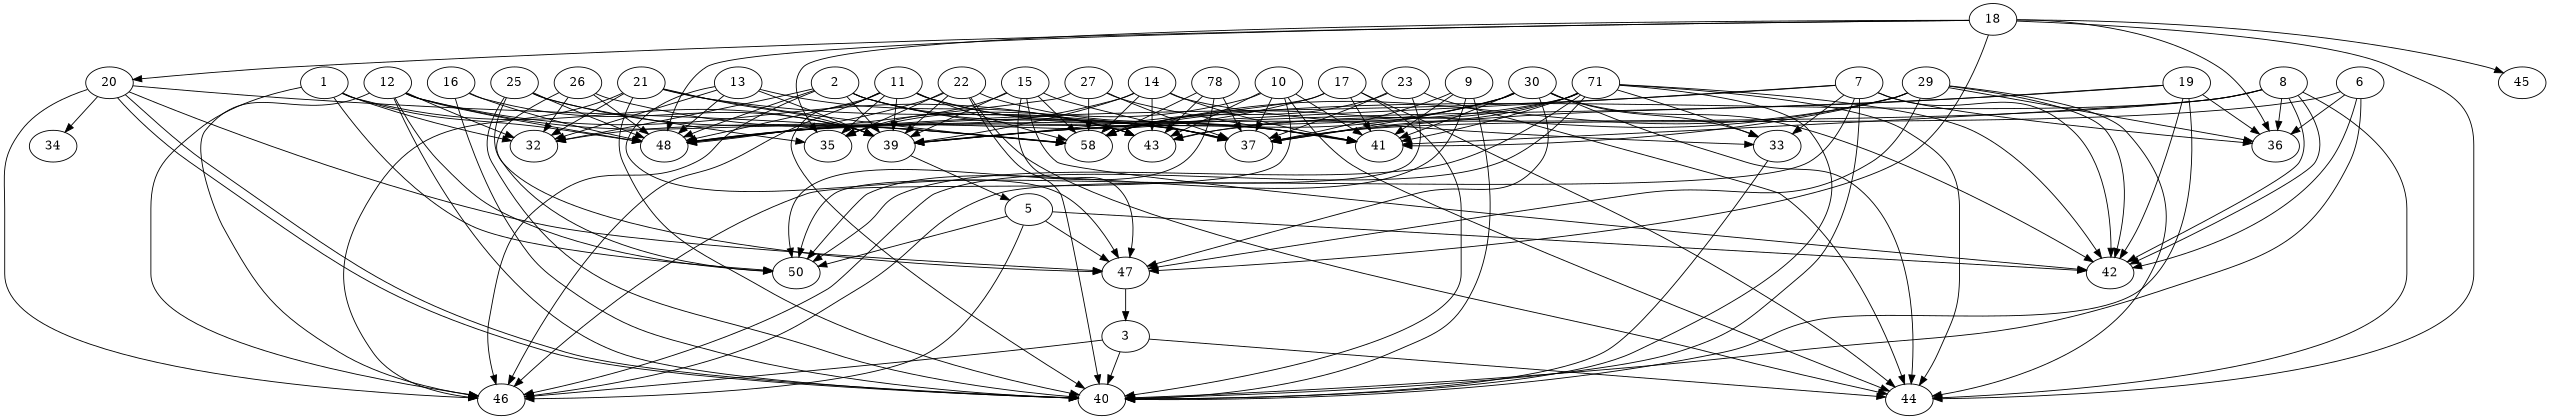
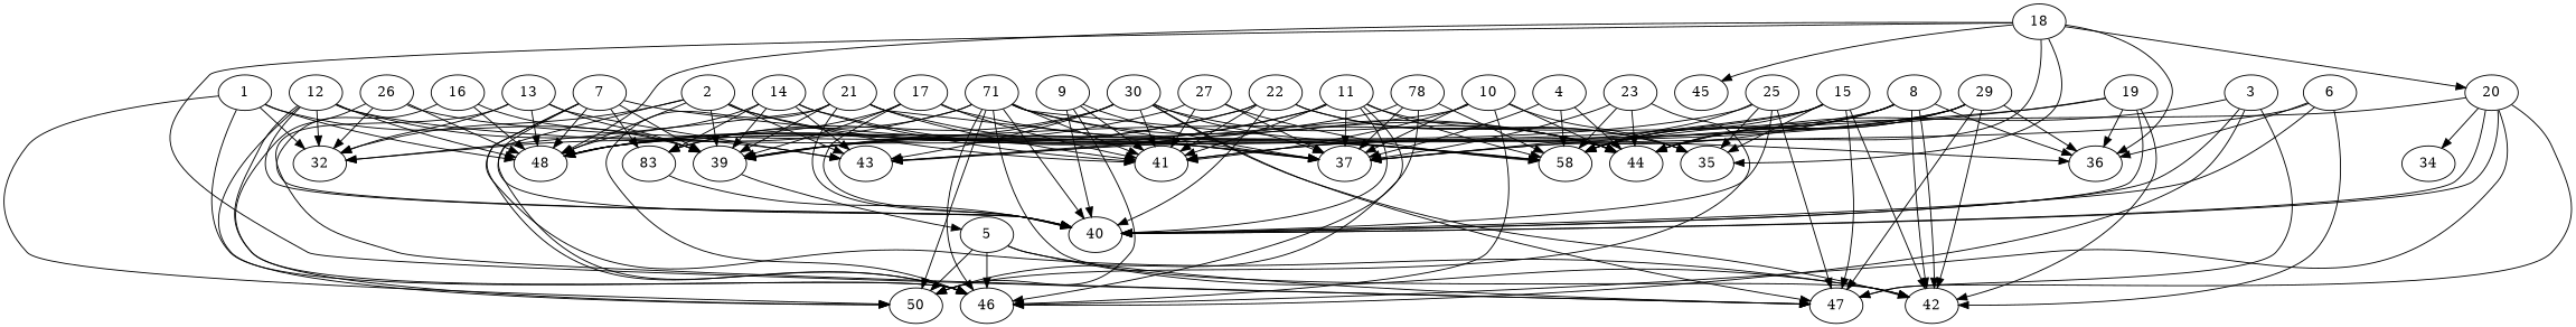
  digraph {
    node [alpha=0.05]
    1 [alpha=0.20 expect_size=15199232]
    32 [alpha=0.18 expect_size=9591808]
    39 [alpha=0.17 expect_size=42789888]
    46 [alpha=0.10 expect_size=21632000]
    48 [expect_size=18942976]
    50 [alpha=0.11 expect_size=33981440]
    5 [alpha=0.18 expect_size=19395584]
    2 [expect_size=43577344]
    37 [alpha=0.07 expect_size=10379264]
    41 [alpha=0.07 expect_size=9583616]
    43 [alpha=0.10 expect_size=16539648]
    3 [alpha=0.07 expect_size=40046592]
    40 [alpha=0.08 expect_size=30383104]
    44 [alpha=0.06 expect_size=46579712]
    47 [alpha=0.06 expect_size=49422336]
+   4 [alpha=0.19 expect_size=31243264]
    n17 [alpha=0.09 expect_size=42341376 label=58]
    42 [alpha=0.19 expect_size=22432768]
    6 [alpha=0.09 expect_size=6313984]
    36 [alpha=0.12 expect_size=50050048]
    7 [alpha=0.12 expect_size=9084928]
-   33 [alpha=0.13 expect_size=39394304]
+   33 [alpha=0.13 expect_size=39394304 label=83]
    8 [alpha=0.19 expect_size=43653120]
    9 [alpha=0.18 expect_size=23899136]
    10 [alpha=0.03 expect_size=9707520]
    35 [alpha=0.12 expect_size=15953920]
    11 [alpha=0.07 expect_size=47281152]
    12 [expect_size=47224832]
    13 [expect_size=12730368]
    14 [alpha=0.18 expect_size=28433408]
    15 [expect_size=25960448]
    16 [alpha=0.04 expect_size=20116480]
    17 [alpha=0.11 expect_size=41000960]
    18 [alpha=0.08 expect_size=21540864]
    45 [expect_size=41371648]
    20 [alpha=0.16 expect_size=13696000]
    34 [alpha=0.18 expect_size=48577536]
    19 [alpha=0.20 expect_size=18408448]
    21 [alpha=0.16 expect_size=21522432]
    22 [alpha=0.13 expect_size=38071296]
    23 [alpha=0.04 expect_size=50758656]
    25 [alpha=0.14 expect_size=10688512]
    26 [alpha=0.03 expect_size=21958656]
    27 [alpha=0.14 expect_size=30956544]
    n45 [alpha=0.00 expect_size=9963520 label=78]
    29 [alpha=0.15 expect_size=28904448]
    30 [alpha=0.11 expect_size=28492800]
    n48 [expect_size=18736128 label=71]
    1 -> 32
    1 -> 39
    1 -> 46
    1 -> 48
    1 -> 50
    39 -> 5
    5 -> 46
    5 -> 50
    5 -> 47
    5 -> 42
    2 -> 32
    2 -> 39
    2 -> 46
    2 -> 48
    2 -> 37
    2 -> 41
    2 -> 43
    3 -> 46
    3 -> 40
    3 -> 44
-   47 -> 3
+   3 -> 47
+   4 -> 37
+   4 -> 44
+   4 -> n17
    6 -> 37
    6 -> 40
    6 -> 42
    6 -> 36
    7 -> 39
    7 -> 46
    7 -> 48
    7 -> 40
    7 -> 42
    7 -> 36
    7 -> 33
    33 -> 40
    8 -> 48
    8 -> 41
    8 -> 44
    8 -> n17
    8 -> 42
    8 -> 42
    8 -> 36
    9 -> 50
    9 -> 37
    9 -> 41
    9 -> 40
    10 -> 46
    10 -> 37
    10 -> 41
    10 -> 43
    10 -> 44
    10 -> 35
    11 -> 39
    11 -> 46
    11 -> 48
    11 -> 37
    11 -> 41
    11 -> 40
    11 -> n17
    11 -> 35
    12 -> 32
    12 -> 46
    12 -> 48
    12 -> 50
    12 -> 43
    12 -> 40
    12 -> n17
    13 -> 32
    13 -> 39
    13 -> 48
    13 -> 43
    13 -> 47
    14 -> 39
    14 -> 48
    14 -> 41
    14 -> 43
    14 -> n17
    14 -> 33
    15 -> 39
    15 -> 37
    15 -> 47
    15 -> n17
    15 -> 42
    15 -> 35
    16 -> 39
    16 -> 48
    16 -> 40
    17 -> 39
    17 -> 48
    17 -> 41
    17 -> 40
    17 -> 44
    18 -> 48
    18 -> 44
    18 -> 47
    18 -> 36
    18 -> 35
    18 -> 45
    18 -> 20
    20 -> 46
    20 -> 40
    20 -> 40
    20 -> 47
    20 -> n17
    20 -> 34
    19 -> 39
    19 -> 37
    19 -> 40
    19 -> 42
    19 -> 36
    21 -> 32
    21 -> 39
    21 -> 46
    21 -> 37
+   21 -> 41
    21 -> 40
    21 -> n17
    22 -> 39
    22 -> 48
    22 -> 41
    22 -> 40
    22 -> 44
    22 -> 35
    23 -> 50
    23 -> 37
    23 -> 44
    23 -> n17
    25 -> 48
    25 -> 40
    25 -> 47
    25 -> n17
    25 -> 35
    26 -> 32
    26 -> 48
    26 -> 50
    26 -> 37
    27 -> 48
    27 -> 37
    27 -> 41
    27 -> n17
    n45 -> 50
    n45 -> 37
    n45 -> 43
    n45 -> n17
    29 -> 41
    29 -> 43
    29 -> 44
    29 -> 47
    29 -> n17
    29 -> 42
    29 -> 36
    30 -> 39
    30 -> 37
    30 -> 41
    30 -> 43
    30 -> 44
    30 -> 47
    30 -> 42
    30 -> 33
    n48 -> 32
    n48 -> 46
    n48 -> 50
    n48 -> 37
    n48 -> 41
    n48 -> 40
    n48 -> 44
    n48 -> n17
    n48 -> 42
    n48 -> 33
  }
